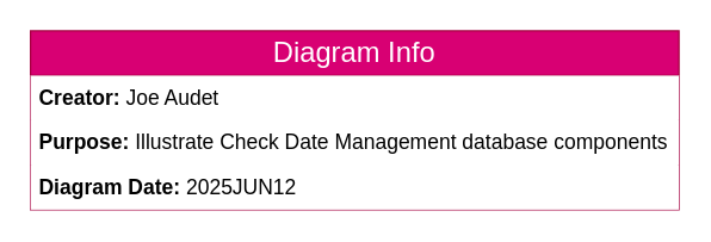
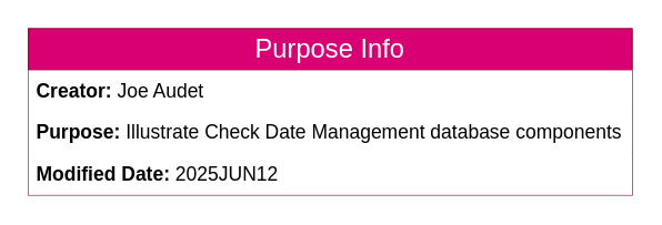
  <mxCell id="0" />
  <mxCell id="1" parent="0" />
- <mxCell id="2" value="Diagram Info" style="swimlane;fontStyle=0;childLayout=stackLayout;horizontal=1;startSize=30;horizontalStack=0;resizeParent=1;resizeParentMax=0;resizeLast=0;collapsible=1;marginBottom=0;whiteSpace=wrap;html=1;fontSize=19;fillColor=#d80073;fontColor=#ffffff;strokeColor=#A50040;" vertex="1" parent="1"><mxGeometry x="20" y="20" width="435" height="120" as="geometry" /></mxCell>
+ <mxCell id="2" value="Purpose Info" style="swimlane;fontStyle=0;childLayout=stackLayout;horizontal=1;startSize=30;horizontalStack=0;resizeParent=1;resizeParentMax=0;resizeLast=0;collapsible=1;marginBottom=0;whiteSpace=wrap;html=1;fontSize=19;fillColor=#d80073;fontColor=#ffffff;strokeColor=#A50040;" vertex="1" parent="1"><mxGeometry x="20" y="20" width="435" height="120" as="geometry" /></mxCell>
  <mxCell id="3" value="&lt;b&gt;Creator:&lt;/b&gt; Joe Audet" style="text;strokeColor=none;fillColor=default;align=left;verticalAlign=middle;spacingLeft=4;spacingRight=4;overflow=hidden;points=[[0,0.5],[1,0.5]];portConstraint=eastwest;rotatable=0;whiteSpace=wrap;html=1;fontSize=14;" vertex="1" parent="2"><mxGeometry y="30" width="435" height="30" as="geometry" /></mxCell>
  <mxCell id="4" value="&lt;b&gt;Purpose:&lt;/b&gt; Illustrate Check Date Management database components" style="text;strokeColor=none;fillColor=default;align=left;verticalAlign=middle;spacingLeft=4;spacingRight=4;overflow=hidden;points=[[0,0.5],[1,0.5]];portConstraint=eastwest;rotatable=0;whiteSpace=wrap;html=1;fontSize=14;" vertex="1" parent="2"><mxGeometry y="60" width="435" height="30" as="geometry" /></mxCell>
- <mxCell id="5" value="&lt;b&gt;Diagram Date:&lt;/b&gt; 2025JUN12" style="text;strokeColor=none;fillColor=default;align=left;verticalAlign=middle;spacingLeft=4;spacingRight=4;overflow=hidden;points=[[0,0.5],[1,0.5]];portConstraint=eastwest;rotatable=0;whiteSpace=wrap;html=1;fontSize=14;" vertex="1" parent="2"><mxGeometry y="90" width="435" height="30" as="geometry" /></mxCell>
+ <mxCell id="5" value="&lt;b&gt;Modified Date:&lt;/b&gt; 2025JUN12" style="text;strokeColor=none;fillColor=default;align=left;verticalAlign=middle;spacingLeft=4;spacingRight=4;overflow=hidden;points=[[0,0.5],[1,0.5]];portConstraint=eastwest;rotatable=0;whiteSpace=wrap;html=1;fontSize=14;" vertex="1" parent="2"><mxGeometry y="90" width="435" height="30" as="geometry" /></mxCell>
